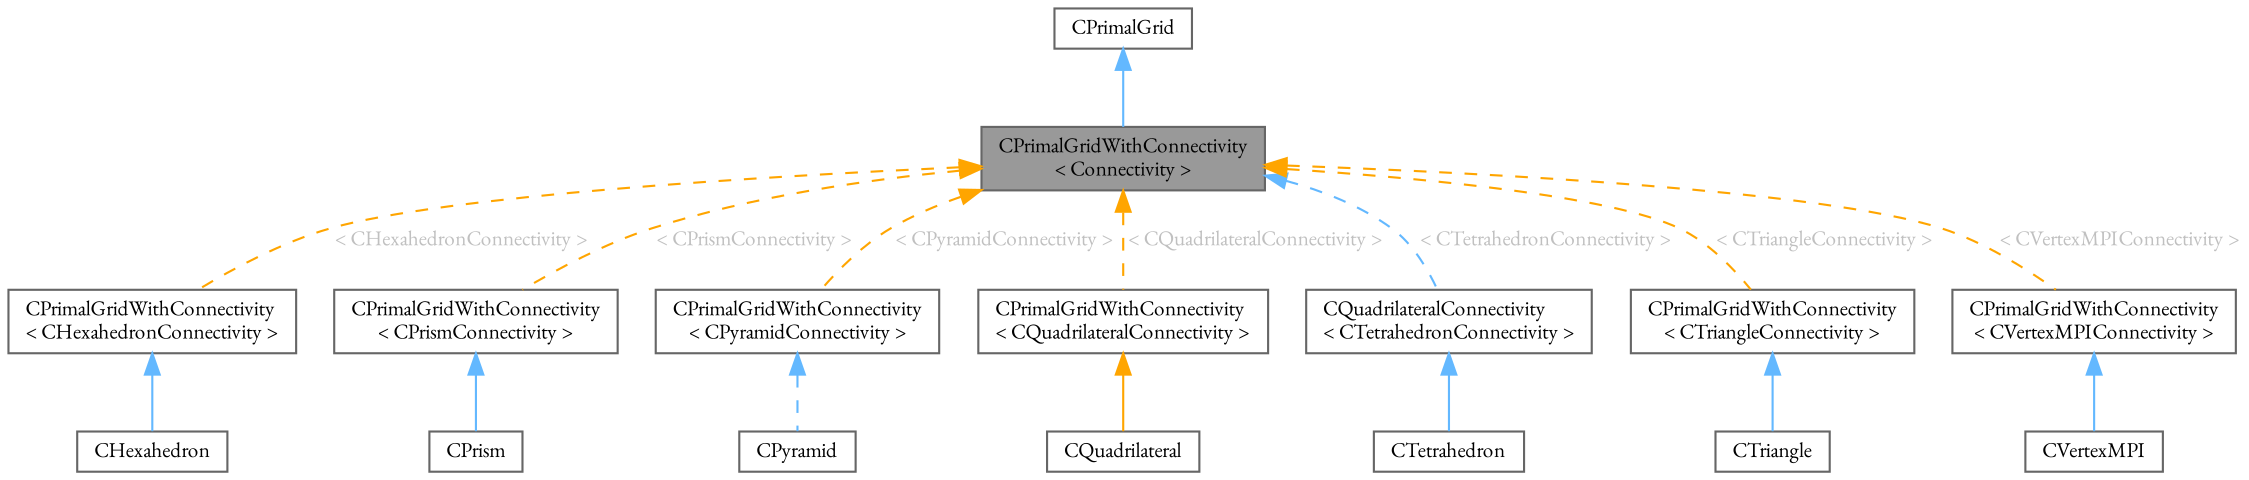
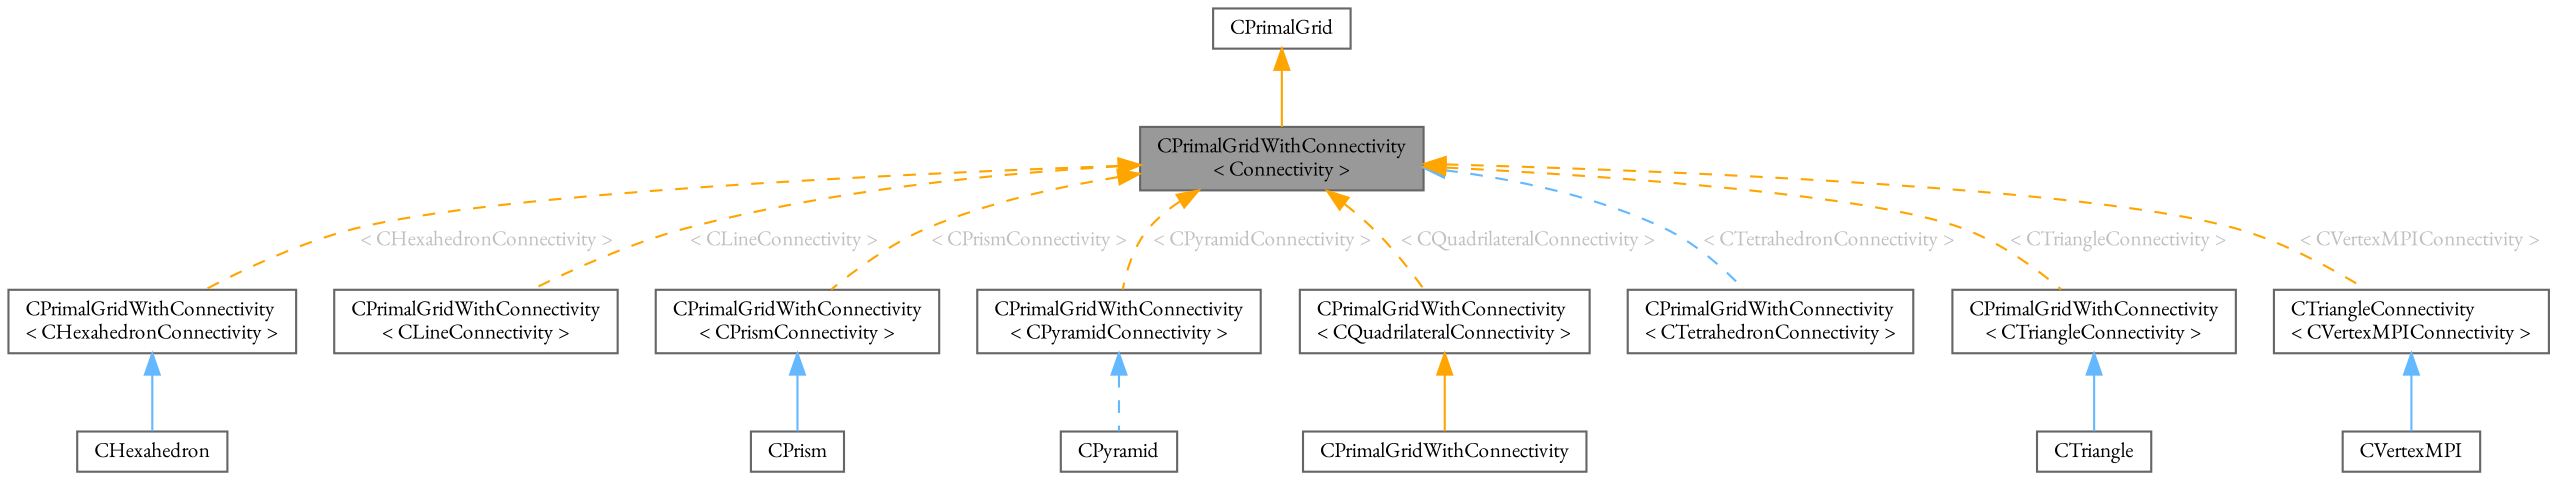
  digraph {
    fontname="EB Garamond"
    rankdir=TB
    node [color=gray40 fillcolor=white fontname="EB Garamond" fontsize=10 shape=box style=filled]
    edge [color=orange dir=back fontname="EB Garamond" fontsize=10 labelfontname=Helvetica labelfontsize=10 style=dashed]
    n1 [fillcolor=grey60 fontcolor=black height=0.2 label="CPrimalGridWithConnectivity\l\< Connectivity \>" width=0.4]
    n2 [height=0.2 label="CPrimalGridWithConnectivity\l\< CHexahedronConnectivity \>" width=0.4]
+   n3 [height=0.2 label="CPrimalGridWithConnectivity\l\< CLineConnectivity \>" width=0.4]
    n4 [height=0.2 label="CPrimalGridWithConnectivity\l\< CPrismConnectivity \>" width=0.4]
    n5 [height=0.2 label="CPrimalGridWithConnectivity\l\< CPyramidConnectivity \>" width=0.4]
    n6 [height=0.2 label="CPrimalGridWithConnectivity\l\< CQuadrilateralConnectivity \>" width=0.4]
-   n7 [height=0.2 label="CQuadrilateralConnectivity\l\< CTetrahedronConnectivity \>" width=0.4]
+   n7 [height=0.2 label="CPrimalGridWithConnectivity\l\< CTetrahedronConnectivity \>" width=0.4]
    n8 [height=0.2 label="CPrimalGridWithConnectivity\l\< CTriangleConnectivity \>" width=0.4]
-   n9 [height=0.2 label="CPrimalGridWithConnectivity\l\< CVertexMPIConnectivity \>" width=0.4]
+   n9 [height=0.2 label="CTriangleConnectivity\l\< CVertexMPIConnectivity \>" width=0.4]
    n10 [height=0.2 label=CHexahedron width=0.4]
    n11 [height=0.2 label=CPrism width=0.4]
    n12 [height=0.2 label=CPyramid width=0.4]
-   n13 [height=0.2 label=CQuadrilateral width=0.4]
-   n14 [height=0.2 label=CTetrahedron width=0.4]
+   n13 [height=0.2 label=CPrimalGridWithConnectivity width=0.4]
    n15 [height=0.2 label=CTriangle width=0.4]
    n16 [height=0.2 label=CVertexMPI width=0.4]
    n17 [height=0.2 label=CPrimalGrid width=0.4]
    n1 -> n2 [fontcolor=grey label=" \< CHexahedronConnectivity \>"]
+   n1 -> n3 [fontcolor=grey label=" \< CLineConnectivity \>"]
    n1 -> n4 [fontcolor=grey label=" \< CPrismConnectivity \>"]
    n1 -> n5 [fontcolor=grey label=" \< CPyramidConnectivity \>"]
    n1 -> n6 [fontcolor=grey label=" \< CQuadrilateralConnectivity \>"]
    n1 -> n7 [color=steelblue1 fontcolor=grey label=" \< CTetrahedronConnectivity \>"]
    n1 -> n8 [fontcolor=grey label=" \< CTriangleConnectivity \>"]
    n1 -> n9 [fontcolor=grey label=" \< CVertexMPIConnectivity \>"]
    n2 -> n10 [color=steelblue1 style=solid]
    n4 -> n11 [color=steelblue1 style=solid]
    n5 -> n12 [color=steelblue1]
    n6 -> n13 [style=solid]
-   n7 -> n14 [color=steelblue1 style=solid]
    n8 -> n15 [color=steelblue1 style=solid]
    n9 -> n16 [color=steelblue1 style=solid]
-   n17 -> n1 [color=steelblue1 style=solid]
+   n17 -> n1 [style=solid]
  }
